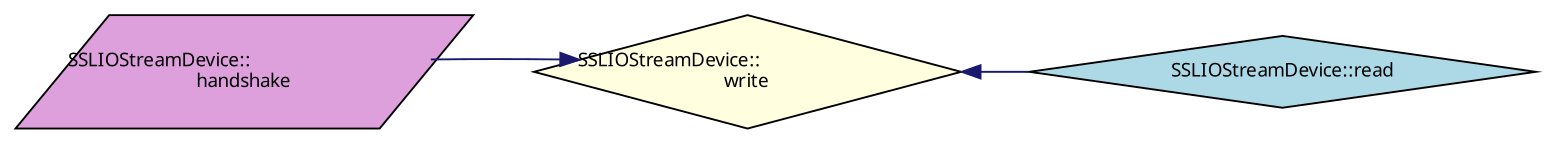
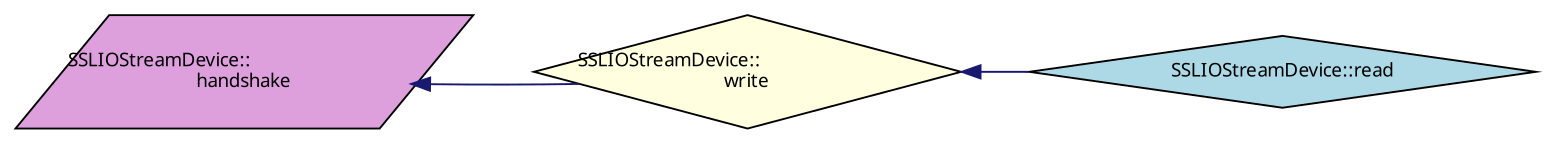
  digraph {
    fontname="Noto Sans"
    rankdir=LR
    node [color=black fontname="Noto Sans" fontsize=10 shape=diamond style=filled]
    edge [color=midnightblue dir=back fontname="Noto Sans" fontsize=10 labelfontname=Helvetica labelfontsize=10 style=solid]
    n1 [fillcolor=plum fontcolor=black height=0.2 label="SSLIOStreamDevice::\lhandshake" shape=parallelogram width=0.4]
    n2 [fillcolor=lightyellow height=0.2 label="SSLIOStreamDevice::\lwrite" width=0.4]
    n3 [fillcolor=lightblue height=0.2 label="SSLIOStreamDevice::read" width=0.4]
-   n2 -> n1
+   n1 -> n2
    n2 -> n3
  }
